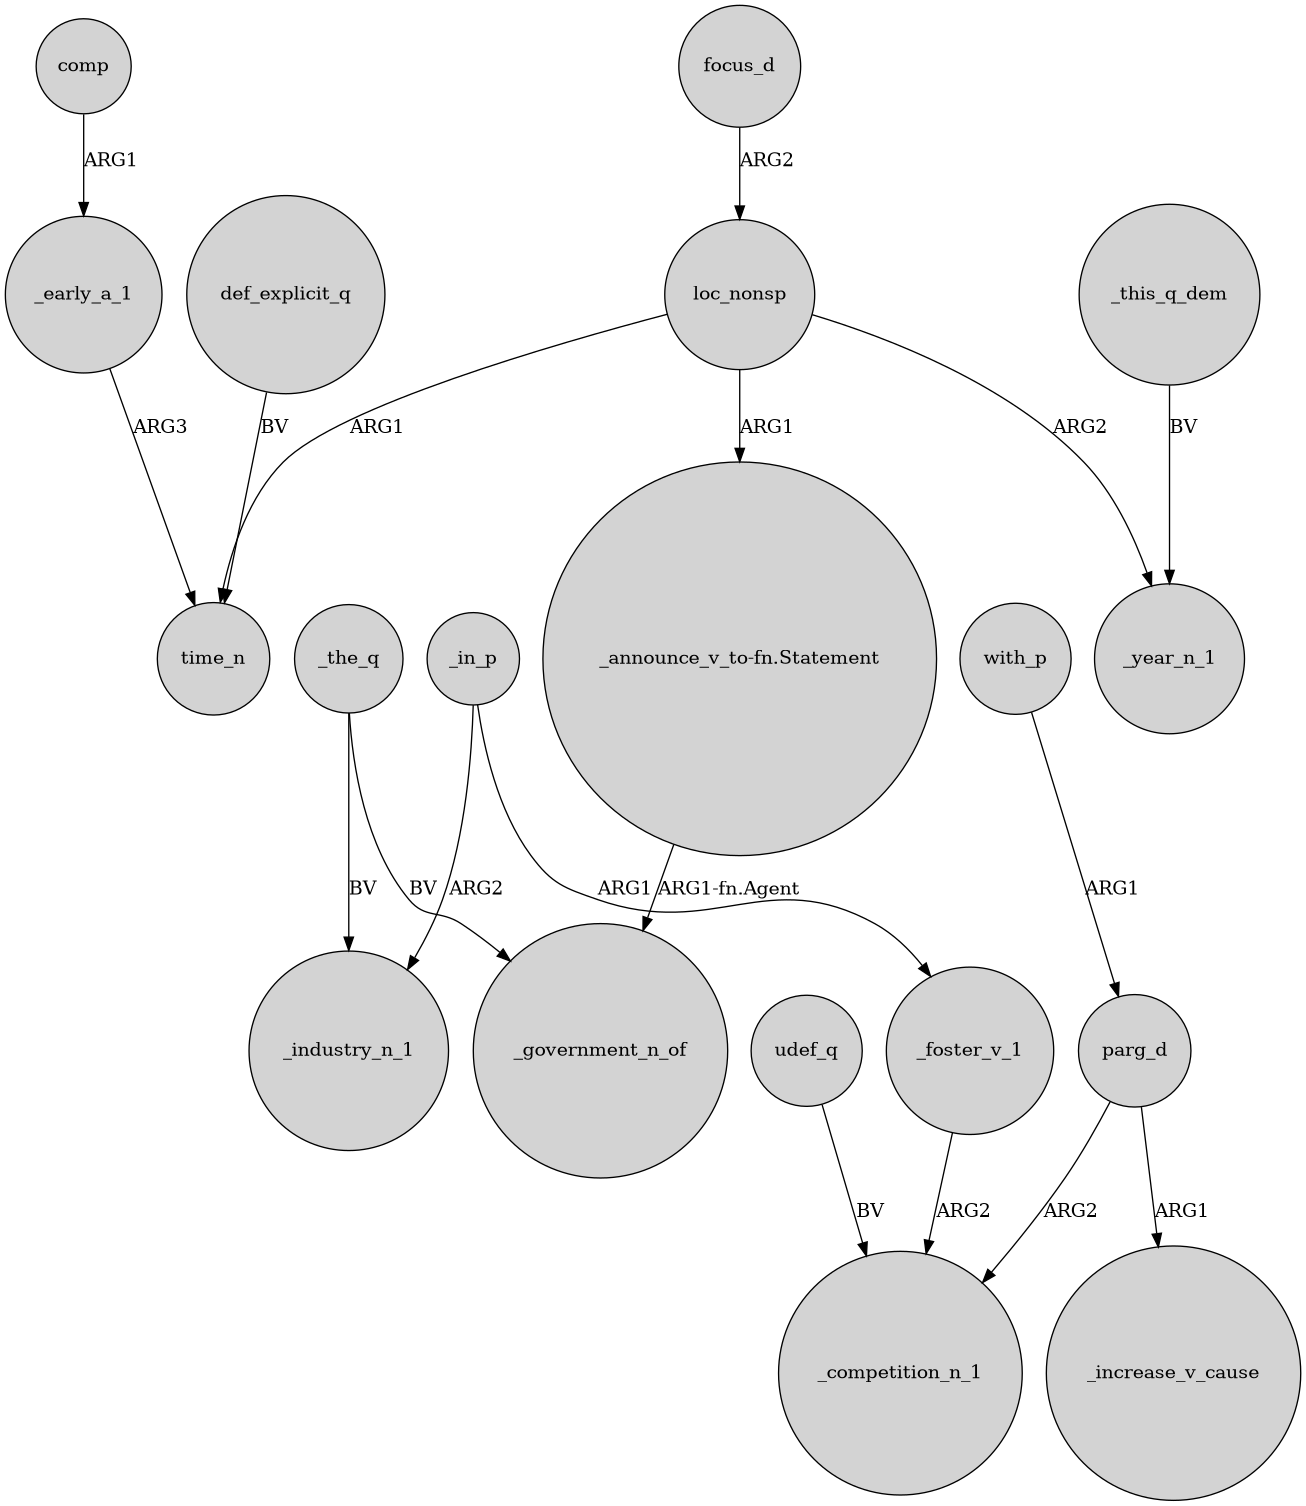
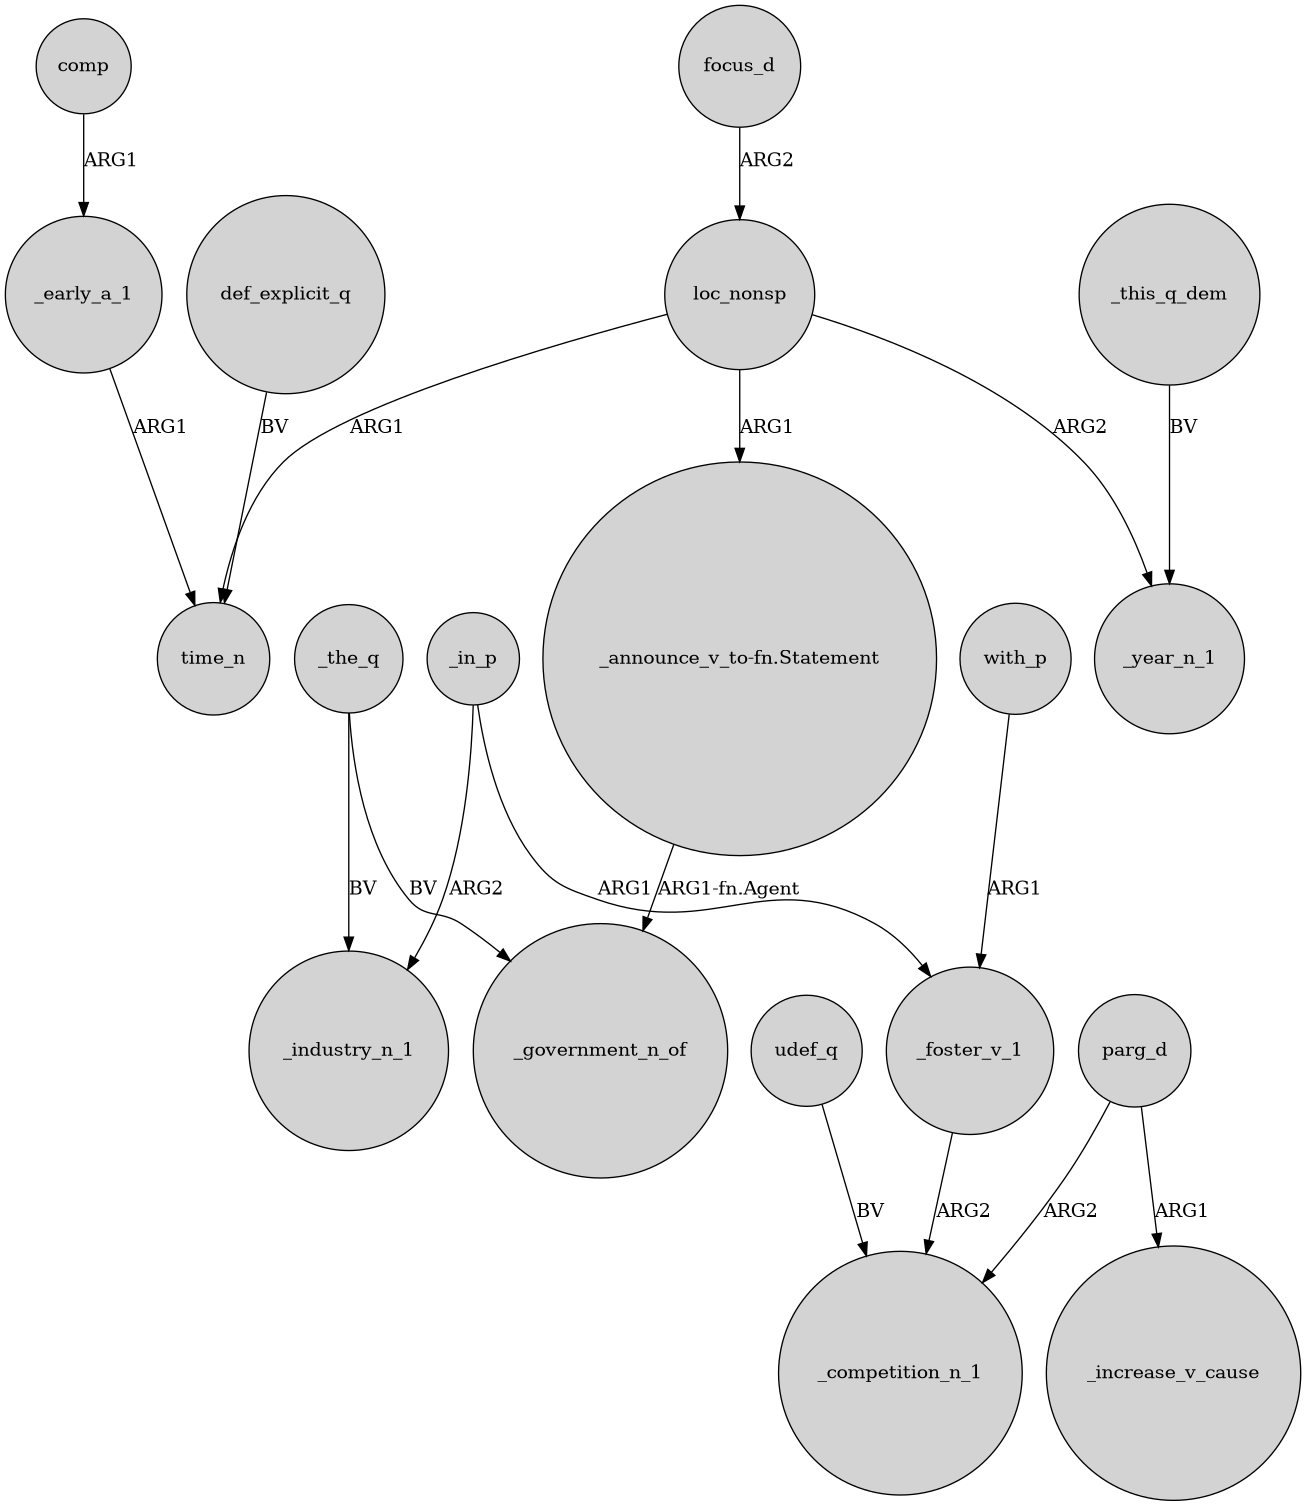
  digraph {
    node [shape=circle style=filled]
    "_announce_v_to-fn.Statement"
    _government_n_of
    focus_d
    loc_nonsp
    time_n
    _year_n_1
    _in_p
    _foster_v_1
    _industry_n_1
    _competition_n_1
    udef_q
    with_p
    def_explicit_q
    _the_q
    parg_d
    _increase_v_cause
    _early_a_1
    comp
    _this_q_dem
    "_announce_v_to-fn.Statement" -> _government_n_of [label="ARG1-fn.Agent"]
    focus_d -> loc_nonsp [label=ARG2]
    loc_nonsp -> "_announce_v_to-fn.Statement" [label=ARG1]
    loc_nonsp -> time_n [label=ARG1]
    loc_nonsp -> _year_n_1 [label=ARG2]
    _in_p -> _foster_v_1 [label=ARG1]
    _in_p -> _industry_n_1 [label=ARG2]
    _foster_v_1 -> _competition_n_1 [label=ARG2]
    udef_q -> _competition_n_1 [label=BV]
-   with_p -> parg_d [label=ARG1]
+   with_p -> _foster_v_1 [label=ARG1]
    def_explicit_q -> time_n [label=BV]
    _the_q -> _government_n_of [label=BV]
    _the_q -> _industry_n_1 [label=BV]
    parg_d -> _competition_n_1 [label=ARG2]
    parg_d -> _increase_v_cause [label=ARG1]
-   _early_a_1 -> time_n [label=ARG3]
+   _early_a_1 -> time_n [label=ARG1]
    comp -> _early_a_1 [label=ARG1]
    _this_q_dem -> _year_n_1 [label=BV]
  }
